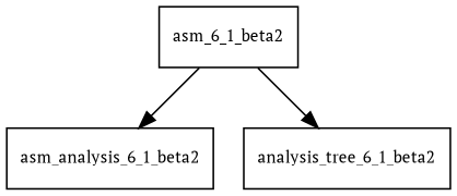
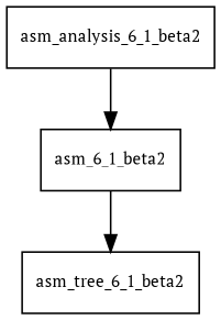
  digraph {
    fontname="PT Serif"
    node [fontname="PT Serif" fontsize=10.0 shape=box]
    edge [fontname="PT Serif"]
    asm_analysis_6_1_beta2
    asm_6_1_beta2
-   asm_tree_6_1_beta2 [label=analysis_tree_6_1_beta2]
-   asm_6_1_beta2 -> asm_analysis_6_1_beta2
+   asm_tree_6_1_beta2
+   asm_analysis_6_1_beta2 -> asm_6_1_beta2
    asm_6_1_beta2 -> asm_tree_6_1_beta2
  }
